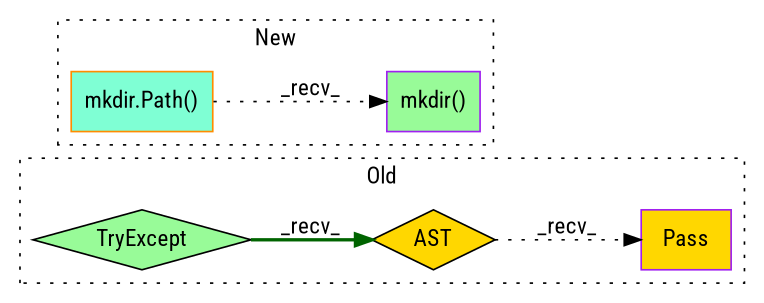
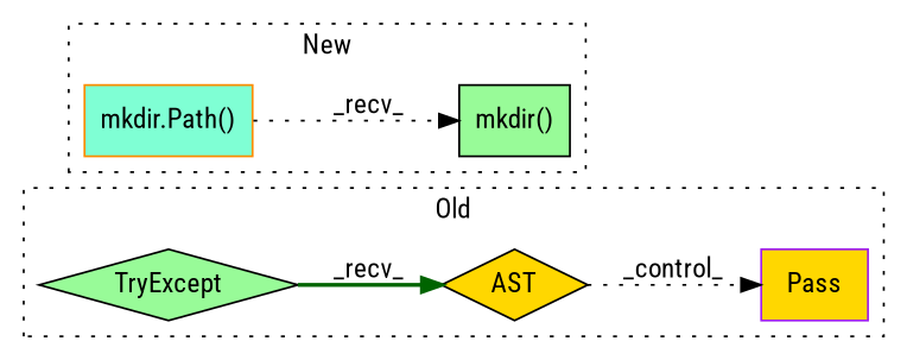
  digraph {
    fontname="Roboto Condensed"
    rankdir=LR
    node [a=75 color=purple fillcolor=gold fontname="Roboto Condensed" shape=box style=filled]
    edge [color=black fontname="Roboto Condensed" style=dotted]
    n1 [a=62 l=4 label=Pass s=36849]
    n2 [a=2 color=black l="7,0" label=AST s="36808,0" shape=diamond]
    n3 [a=71 color=black fillcolor=palegreen l=21 label=TryExcept s=36735 shape=diamond]
    n4 [color=darkorange fillcolor=aquamarine l="5,1" label="mkdir.Path()" s="37099,37115"]
-   n5 [fillcolor=palegreen l=52 label="mkdir()" s=37099]
+   n5 [color=black fillcolor=palegreen l=52 label="mkdir()" s=37099]
    subgraph cluster_1 {
      label=Old
      style=dotted
      n1
      n2
      n3
    }
    subgraph cluster_2 {
      label=New
      style=dotted
      n4
      n5
    }
-   n2 -> n1 [label=_recv_]
+   n2 -> n1 [label=_control_]
    n3 -> n2 [color=darkgreen label=_recv_ style=bold]
    n4 -> n5 [label=_recv_]
  }
